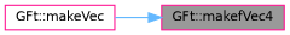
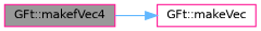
  digraph {
    rankdir=LR
    node [color=deeppink fontname=Helvetica fontsize=10 shape=box style=filled]
    n1 [fillcolor=grey60 fontcolor=black height=0.2 label="GFt::makefVec4" width=0.4]
    n2 [fillcolor=white height=0.2 label="GFt::makeVec" width=0.4]
-   n2 -> n1 [color=steelblue1 fontname=Helvetica fontsize=10 labelfontname=Helvetica labelfontsize=10 style=solid]
+   n1 -> n2 [color=steelblue1 fontname=Helvetica fontsize=10 labelfontname=Helvetica labelfontsize=10 style=solid]
  }
